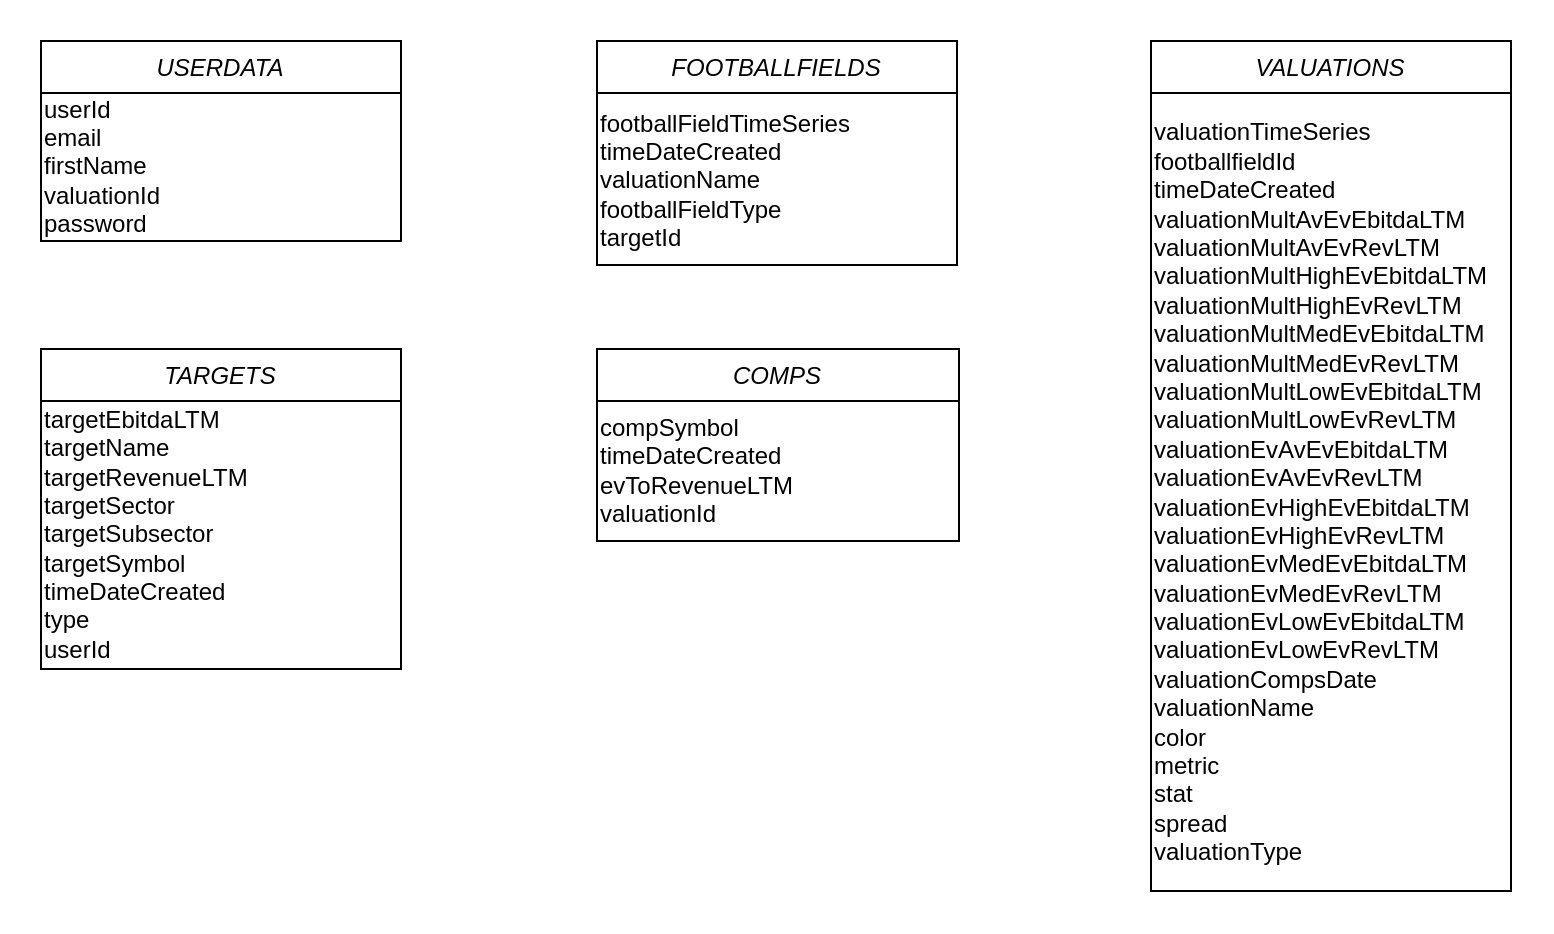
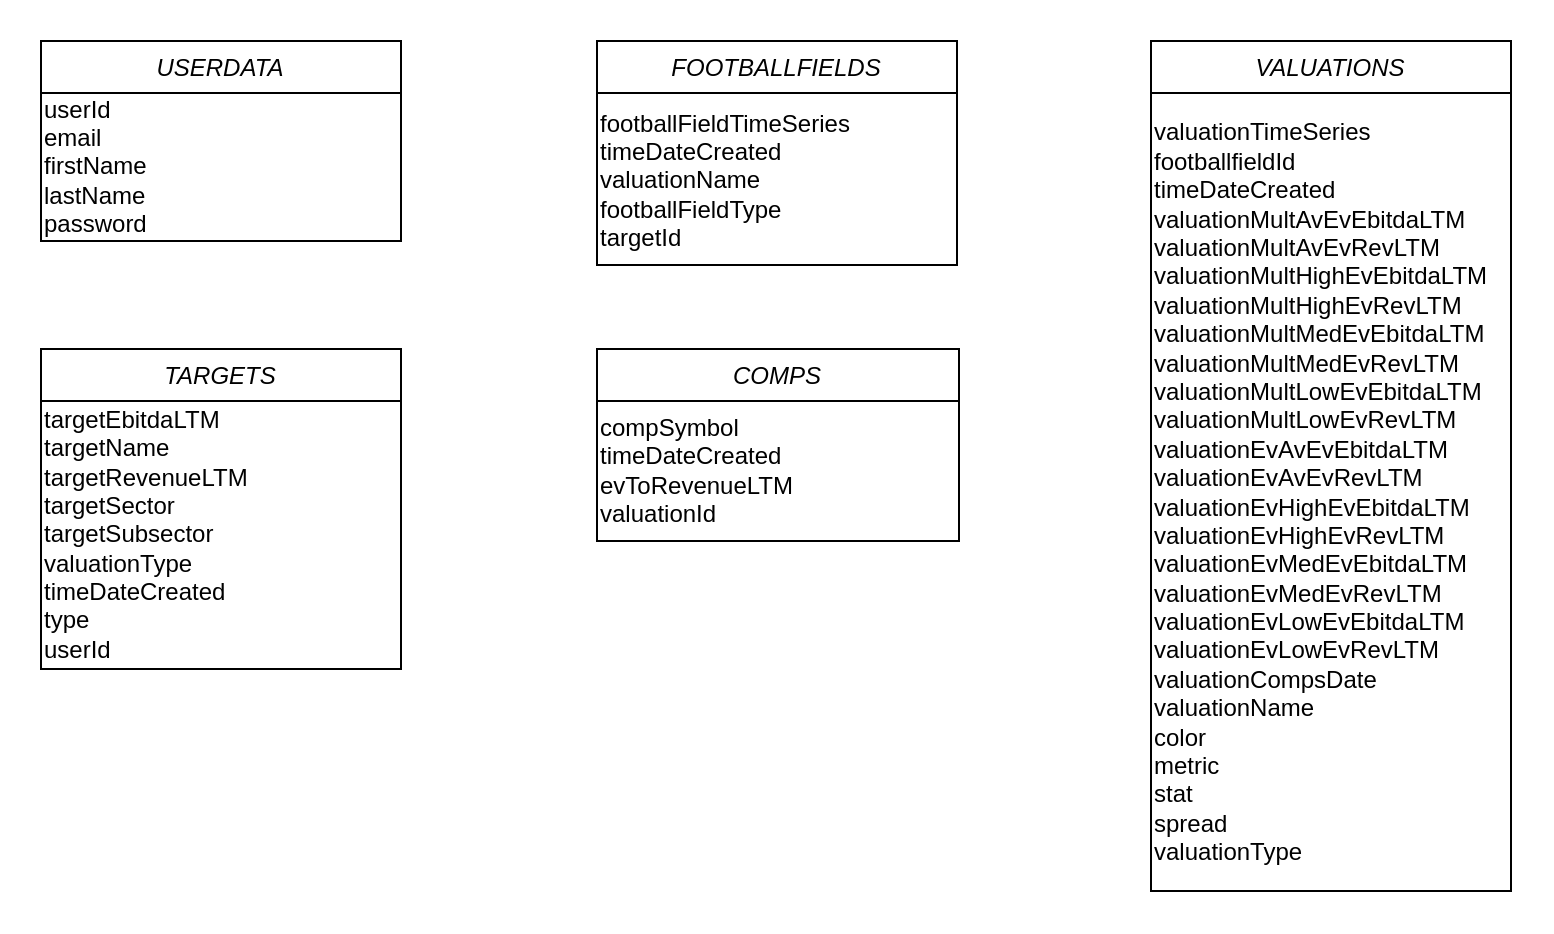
  <mxCell id="0" />
  <mxCell id="1" parent="0" />
  <mxCell id="2" value="USERDATA" style="swimlane;fontStyle=2;align=center;verticalAlign=top;childLayout=stackLayout;horizontal=1;startSize=26;horizontalStack=0;resizeParent=1;resizeLast=0;collapsible=1;marginBottom=0;rounded=0;shadow=0;strokeWidth=1;" parent="1" vertex="1"><mxGeometry x="20" y="20" width="180" height="100" as="geometry"><mxRectangle x="80" y="40" width="160" height="26" as="alternateBounds" /></mxGeometry></mxCell>
- <mxCell id="3" value="userId&lt;br&gt;&lt;div style=&quot;font-weight: bold;&quot;&gt;&lt;span style=&quot;background-color: initial; font-weight: normal;&quot;&gt;email&lt;/span&gt;&lt;/div&gt;firstName&lt;br&gt;valuationId&lt;br&gt;password" style="text;strokeColor=none;align=left;fillColor=none;html=1;verticalAlign=middle;whiteSpace=wrap;rounded=0;" parent="2" vertex="1"><mxGeometry y="26" width="180" height="74" as="geometry" /></mxCell>
+ <mxCell id="3" value="userId&lt;br&gt;&lt;div style=&quot;font-weight: bold;&quot;&gt;&lt;span style=&quot;background-color: initial; font-weight: normal;&quot;&gt;email&lt;/span&gt;&lt;/div&gt;firstName&lt;br&gt;lastName&lt;br&gt;password" style="text;strokeColor=none;align=left;fillColor=none;html=1;verticalAlign=middle;whiteSpace=wrap;rounded=0;" parent="2" vertex="1"><mxGeometry y="26" width="180" height="74" as="geometry" /></mxCell>
  <mxCell id="4" value="TARGETS" style="swimlane;fontStyle=2;align=center;verticalAlign=top;childLayout=stackLayout;horizontal=1;startSize=26;horizontalStack=0;resizeParent=1;resizeLast=0;collapsible=1;marginBottom=0;rounded=0;shadow=0;strokeWidth=1;" parent="1" vertex="1"><mxGeometry x="20" y="174" width="180" height="160" as="geometry"><mxRectangle x="340" y="380" width="170" height="26" as="alternateBounds" /></mxGeometry></mxCell>
- <mxCell id="5" value="&lt;span style=&quot;font-size: 12px;&quot;&gt;&lt;font color=&quot;#000000&quot;&gt;targetEbitdaLTM&lt;br&gt;targetName&lt;br&gt;targetRevenueLTM&lt;br&gt;targetSector&lt;br&gt;targetSubsector&lt;br&gt;targetSymbol&lt;br&gt;timeDateCreated&lt;br&gt;type&lt;br&gt;userId&lt;/font&gt;&lt;br style=&quot;font-size: 12px;&quot;&gt;&lt;/span&gt;" style="text;strokeColor=none;align=left;fillColor=none;html=1;verticalAlign=middle;whiteSpace=wrap;rounded=0;fontSize=12;fontFamily=Helvetica;fontColor=#3333FF;" parent="4" vertex="1"><mxGeometry y="26" width="180" height="134" as="geometry" /></mxCell>
+ <mxCell id="5" value="&lt;span style=&quot;font-size: 12px;&quot;&gt;&lt;font color=&quot;#000000&quot;&gt;targetEbitdaLTM&lt;br&gt;targetName&lt;br&gt;targetRevenueLTM&lt;br&gt;targetSector&lt;br&gt;targetSubsector&lt;br&gt;valuationType&lt;br&gt;timeDateCreated&lt;br&gt;type&lt;br&gt;userId&lt;/font&gt;&lt;br style=&quot;font-size: 12px;&quot;&gt;&lt;/span&gt;" style="text;strokeColor=none;align=left;fillColor=none;html=1;verticalAlign=middle;whiteSpace=wrap;rounded=0;fontSize=12;fontFamily=Helvetica;fontColor=#3333FF;" parent="4" vertex="1"><mxGeometry y="26" width="180" height="134" as="geometry" /></mxCell>
  <mxCell id="6" value="FOOTBALLFIELDS" style="swimlane;fontStyle=2;align=center;verticalAlign=top;childLayout=stackLayout;horizontal=1;startSize=26;horizontalStack=0;resizeParent=1;resizeLast=0;collapsible=1;marginBottom=0;rounded=0;shadow=0;strokeWidth=1;" parent="1" vertex="1"><mxGeometry x="298" y="20" width="180" height="112" as="geometry"><mxRectangle x="550" y="140" width="160" height="26" as="alternateBounds" /></mxGeometry></mxCell>
  <mxCell id="7" value="VALUATIONS" style="swimlane;fontStyle=2;align=center;verticalAlign=top;childLayout=stackLayout;horizontal=1;startSize=26;horizontalStack=0;resizeParent=1;resizeLast=0;collapsible=1;marginBottom=0;rounded=0;shadow=0;strokeWidth=1;" parent="1" vertex="1"><mxGeometry x="575" y="20" width="180" height="425" as="geometry"><mxRectangle x="340" y="380" width="170" height="26" as="alternateBounds" /></mxGeometry></mxCell>
  <mxCell id="8" style="edgeStyle=orthogonalEdgeStyle;rounded=0;orthogonalLoop=1;jettySize=auto;html=1;exitX=0.5;exitY=1;exitDx=0;exitDy=0;strokeColor=#CC6600;" parent="7" source="9" target="9" edge="1"><mxGeometry relative="1" as="geometry" /></mxCell>
  <mxCell id="9" value="valuationTimeSeries&lt;br&gt;footballfieldId&lt;br&gt;timeDateCreated&lt;br&gt;valuationMultAvEvEbitdaLTM&lt;br&gt;valuationMultAvEvRevLTM&lt;br&gt;valuationMultHighEvEbitdaLTM&lt;br&gt;valuationMultHighEvRevLTM&lt;br&gt;valuationMultMedEvEbitdaLTM&lt;br&gt;valuationMultMedEvRevLTM&lt;br&gt;valuationMultLowEvEbitdaLTM&lt;br&gt;valuationMultLowEvRevLTM&lt;br&gt;valuationEvAvEvEbitdaLTM&lt;br style=&quot;border-color: var(--border-color);&quot;&gt;valuationEvAvEvRevLTM&lt;br style=&quot;border-color: var(--border-color);&quot;&gt;valuationEvHighEvEbitdaLTM&lt;br style=&quot;border-color: var(--border-color);&quot;&gt;valuationEvHighEvRevLTM&lt;br style=&quot;border-color: var(--border-color);&quot;&gt;valuationEvMedEvEbitdaLTM&lt;br style=&quot;border-color: var(--border-color);&quot;&gt;valuationEvMedEvRevLTM&lt;br style=&quot;border-color: var(--border-color);&quot;&gt;valuationEvLowEvEbitdaLTM&lt;br style=&quot;border-color: var(--border-color);&quot;&gt;valuationEvLowEvRevLTM&lt;br&gt;valuationCompsDate&lt;br&gt;valuationName&lt;br&gt;color&lt;br&gt;metric&lt;br&gt;stat&lt;br&gt;spread&lt;br&gt;valuationType" style="text;strokeColor=none;align=left;fillColor=none;html=1;verticalAlign=middle;whiteSpace=wrap;rounded=0;" parent="7" vertex="1"><mxGeometry y="26" width="180" height="399" as="geometry" /></mxCell>
  <mxCell id="10" value="COMPS" style="swimlane;fontStyle=2;align=center;verticalAlign=top;childLayout=stackLayout;horizontal=1;startSize=26;horizontalStack=0;resizeParent=1;resizeLast=0;collapsible=1;marginBottom=0;rounded=0;shadow=0;strokeWidth=1;" parent="1" vertex="1"><mxGeometry x="298" y="174" width="181" height="96" as="geometry"><mxRectangle x="340" y="380" width="170" height="26" as="alternateBounds" /></mxGeometry></mxCell>
  <mxCell id="11" value="compSymbol&lt;br&gt;timeDateCreated&lt;br&gt;evToRevenueLTM&lt;br&gt;&lt;div style=&quot;&quot;&gt;&lt;span style=&quot;background-color: initial;&quot;&gt;valuationId&lt;/span&gt;&lt;/div&gt;" style="text;strokeColor=none;align=left;fillColor=none;html=1;verticalAlign=middle;whiteSpace=wrap;rounded=0;" parent="10" vertex="1"><mxGeometry y="26" width="181" height="70" as="geometry" /></mxCell>
  <mxCell id="12" style="edgeStyle=orthogonalEdgeStyle;rounded=0;orthogonalLoop=1;jettySize=auto;html=1;exitX=0.5;exitY=1;exitDx=0;exitDy=0;" parent="10" source="11" target="11" edge="1"><mxGeometry relative="1" as="geometry" /></mxCell>
  <mxCell id="13" value="footballFieldTimeSeries&lt;br&gt;timeDateCreated&lt;br&gt;valuationName&lt;br&gt;footballFieldType&lt;br&gt;&lt;span style=&quot;background-color: initial;&quot;&gt;targetId&lt;/span&gt;" style="text;strokeColor=none;align=left;fillColor=none;html=1;verticalAlign=middle;whiteSpace=wrap;rounded=0;" parent="1" vertex="1"><mxGeometry x="298" y="54" width="180" height="72" as="geometry" /></mxCell>
  <mxCell id="14" style="edgeStyle=orthogonalEdgeStyle;rounded=0;orthogonalLoop=1;jettySize=auto;html=1;exitX=0.5;exitY=1;exitDx=0;exitDy=0;" parent="1" source="13" target="13" edge="1"><mxGeometry relative="1" as="geometry" /></mxCell>
